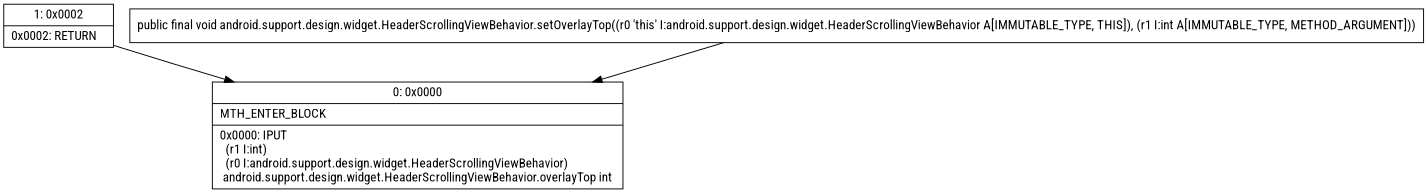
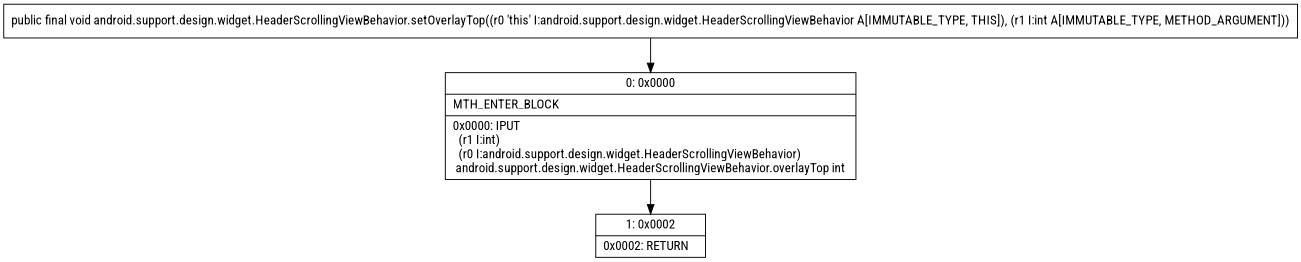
  digraph {
    fontname="Roboto Condensed"
    node [shape=record fontname="Roboto Condensed"]
    edge [fontname="Roboto Condensed"]
    n1 [label="{0\:\ 0x0000|MTH_ENTER_BLOCK\l|0x0000: IPUT  \l  (r1 I:int)\l  (r0 I:android.support.design.widget.HeaderScrollingViewBehavior)\l android.support.design.widget.HeaderScrollingViewBehavior.overlayTop int \l}"]
    n2 [label="{1\:\ 0x0002|0x0002: RETURN   \l}"]
    n3 [label="{public final void android.support.design.widget.HeaderScrollingViewBehavior.setOverlayTop((r0 'this' I:android.support.design.widget.HeaderScrollingViewBehavior A[IMMUTABLE_TYPE, THIS]), (r1 I:int A[IMMUTABLE_TYPE, METHOD_ARGUMENT])) }"]
-   n2 -> n1
+   n1 -> n2
    n3 -> n1
  }
